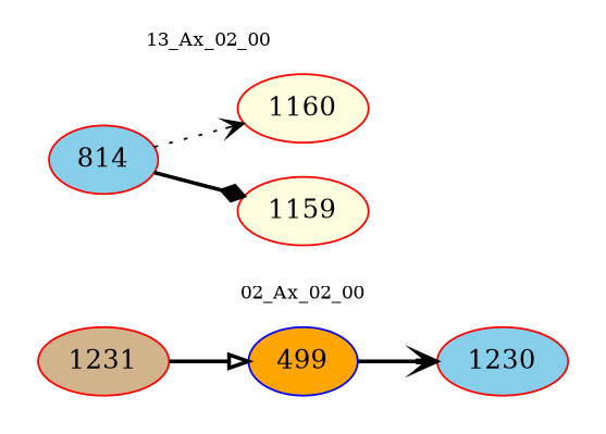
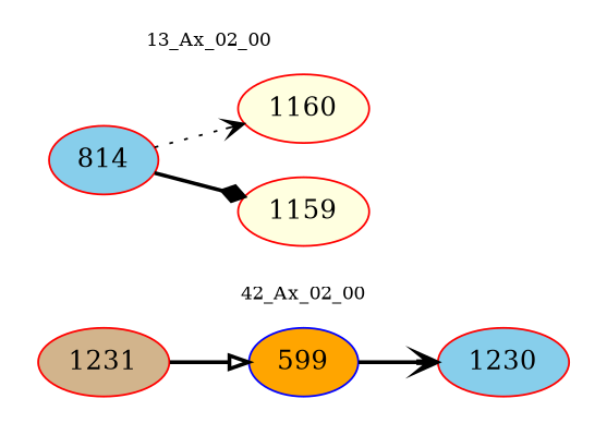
  digraph {
    rankdir=LR
    node [color=red fillcolor=skyblue style=filled]
    edge [arrowhead=vee color=black style=bold]
-   n1 [color=blue fillcolor=orange label=499]
+   n1 [color=blue fillcolor=orange label=599]
    n2 [label=1230]
    n3 [fillcolor=tan label=1231]
    n4 [label=814]
    n5 [fillcolor=lightyellow label=1159]
    n6 [fillcolor=lightyellow label=1160]
    subgraph cluster_1 {
      color=white
      fontsize=10
-     label="02_Ax_02_00"
+     label="42_Ax_02_00"
      n1
      n2
      n3
    }
    subgraph cluster_2 {
      color=white
      fontsize=10
      label="13_Ax_02_00"
      n4
      n5
      n6
    }
    n1 -> n2
    n3 -> n1 [arrowhead=onormal]
    n4 -> n5 [arrowhead=diamond]
    n4 -> n6 [style=dotted]
  }
